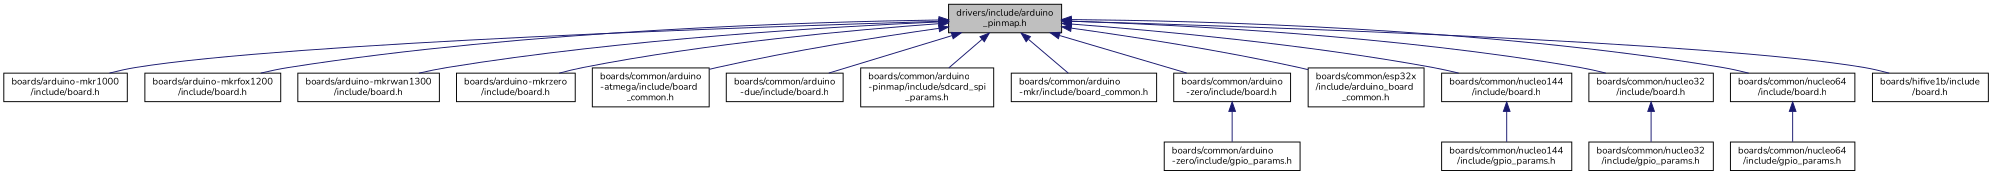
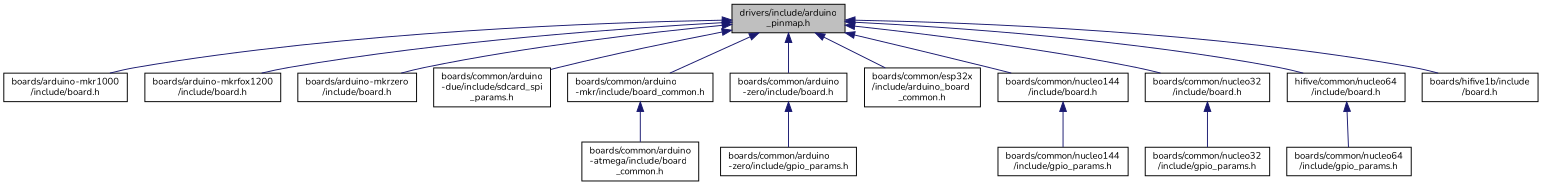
  digraph {
    fontname=Nunito
    node [color=black fillcolor=white fontname=Nunito fontsize=10 shape=record style=filled]
    edge [color=midnightblue dir=back fontname=Nunito fontsize=10 labelfontname=Helvetica labelfontsize=10 style=solid]
    n1 [fillcolor=grey75 fontcolor=black height=0.2 label="drivers/include/arduino\l_pinmap.h" width=0.4]
    n2 [height=0.2 label="boards/arduino-mkr1000\l/include/board.h" width=0.4]
    n3 [height=0.2 label="boards/arduino-mkrfox1200\l/include/board.h" width=0.4]
-   n4 [height=0.2 label="boards/arduino-mkrwan1300\l/include/board.h" width=0.4]
    n5 [height=0.2 label="boards/arduino-mkrzero\l/include/board.h" width=0.4]
    n6 [height=0.2 label="boards/common/arduino\l-atmega/include/board\l_common.h" width=0.4]
-   n7 [height=0.2 label="boards/common/arduino\l-due/include/board.h" width=0.4]
-   n8 [height=0.2 label="boards/common/arduino\l-pinmap/include/sdcard_spi\l_params.h" width=0.4]
+   n8 [height=0.2 label="boards/common/arduino\l-due/include/sdcard_spi\l_params.h" width=0.4]
    n9 [height=0.2 label="boards/common/arduino\l-mkr/include/board_common.h" width=0.4]
    n10 [height=0.2 label="boards/common/arduino\l-zero/include/board.h" width=0.4]
    n11 [height=0.2 label="boards/common/esp32x\l/include/arduino_board\l_common.h" width=0.4]
    n12 [height=0.2 label="boards/common/nucleo144\l/include/board.h" width=0.4]
    n13 [height=0.2 label="boards/common/nucleo32\l/include/board.h" width=0.4]
-   n14 [height=0.2 label="boards/common/nucleo64\l/include/board.h" width=0.4]
+   n14 [height=0.2 label="hifive/common/nucleo64\l/include/board.h" width=0.4]
    n15 [height=0.2 label="boards/hifive1b/include\l/board.h" width=0.4]
    n16 [height=0.2 label="boards/common/arduino\l-zero/include/gpio_params.h" width=0.4]
    n17 [height=0.2 label="boards/common/nucleo144\l/include/gpio_params.h" width=0.4]
    n18 [height=0.2 label="boards/common/nucleo32\l/include/gpio_params.h" width=0.4]
    n19 [height=0.2 label="boards/common/nucleo64\l/include/gpio_params.h" width=0.4]
    n1 -> n2
    n1 -> n3
-   n1 -> n4
    n1 -> n5
-   n1 -> n6
-   n1 -> n7
+   n9 -> n6
    n1 -> n8
    n1 -> n9
    n1 -> n10
    n1 -> n11
    n1 -> n12
    n1 -> n13
    n1 -> n14
    n1 -> n15
    n10 -> n16
    n12 -> n17
    n13 -> n18
    n14 -> n19
  }
